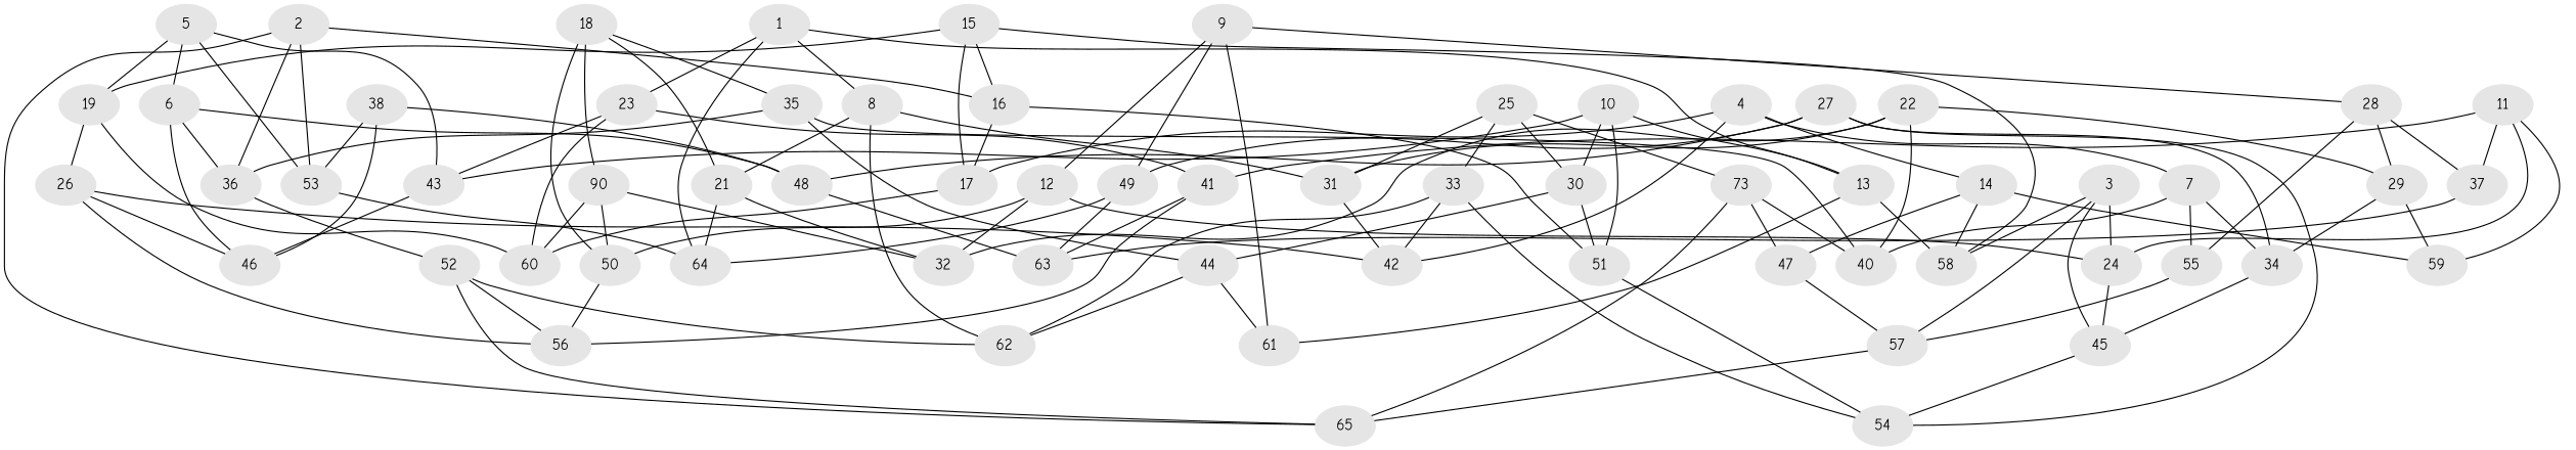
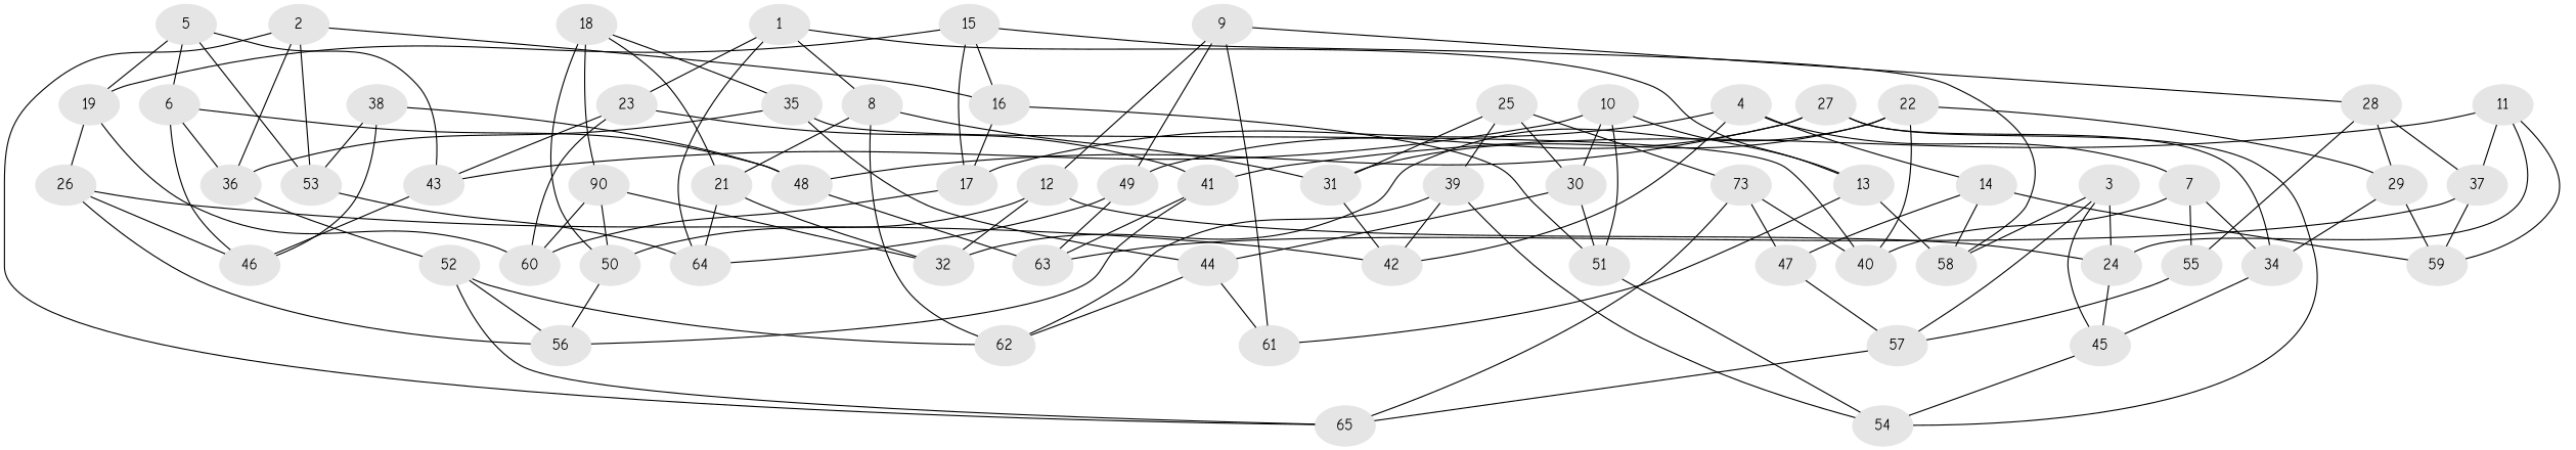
  graph {
    fontname="Comic Neue"
    node [color=gray90 fontname="Comic Neue" style=filled]
    edge [fontname="Comic Neue"]
    1
    8
    13
    23
    64
    21
    31
    62
    58
    61
    43
    41
    60
    2
    16
    36
    53
    65
    17
    51
    52
    3
    24
    45
    57
    54
    4
    7
    14
    42
    34
    40
    55
    59
    47
    5
    6
    19
    46
    48
    26
    63
    32
    9
    12
    28
    49
    50
    37
    29
    10
    30
    44
    11
    56
    15
    18
    n58 [label=90]
    35
    22
    25
    n62 [label=73]
-   39 [label=33]
+   39
    27
    38
    1 -- 8
    1 -- 13
    1 -- 23
    1 -- 64
    8 -- 21
    8 -- 31
    8 -- 62
    13 -- 58
    13 -- 61
    23 -- 43
    23 -- 41
    23 -- 60
    21 -- 64
    21 -- 32
    31 -- 42
    43 -- 46
    41 -- 63
    41 -- 56
    2 -- 16
    2 -- 36
    2 -- 53
    2 -- 65
    16 -- 17
    16 -- 51
    36 -- 52
    53 -- 64
    17 -- 60
    51 -- 54
    52 -- 62
    52 -- 65
    52 -- 56
    3 -- 58
    3 -- 24
    3 -- 45
    3 -- 57
    24 -- 45
    45 -- 54
    57 -- 65
    4 -- 17
    4 -- 7
    4 -- 14
    4 -- 42
    7 -- 34
    7 -- 40
    7 -- 55
    14 -- 58
    14 -- 59
    14 -- 47
    34 -- 45
    55 -- 57
    47 -- 57
    5 -- 43
    5 -- 53
    5 -- 6
    5 -- 19
    6 -- 36
    6 -- 46
    6 -- 48
    19 -- 60
    19 -- 26
    48 -- 63
    26 -- 42
    26 -- 46
    26 -- 56
    9 -- 61
    9 -- 12
    9 -- 28
    9 -- 49
    12 -- 24
    12 -- 32
    12 -- 50
    28 -- 55
    28 -- 37
    28 -- 29
    49 -- 64
    49 -- 63
    50 -- 56
+   37 -- 59
    37 -- 63
    29 -- 34
    29 -- 59
    10 -- 13
    10 -- 43
    10 -- 51
    10 -- 30
    30 -- 51
    30 -- 44
    44 -- 62
    44 -- 61
    11 -- 41
    11 -- 24
    11 -- 59
    11 -- 37
    15 -- 58
    15 -- 16
    15 -- 17
    15 -- 19
    18 -- 21
    18 -- 50
    18 -- n58
    18 -- 35
    n58 -- 60
    n58 -- 32
    n58 -- 50
    35 -- 36
    35 -- 40
    35 -- 44
    22 -- 31
    22 -- 40
    22 -- 32
    22 -- 29
    25 -- 31
    25 -- 30
    25 -- n62
    25 -- 39
    n62 -- 65
    n62 -- 40
    n62 -- 47
    39 -- 62
    39 -- 54
    39 -- 42
    27 -- 54
    27 -- 34
    27 -- 48
    27 -- 49
    38 -- 53
    38 -- 46
    38 -- 48
  }
